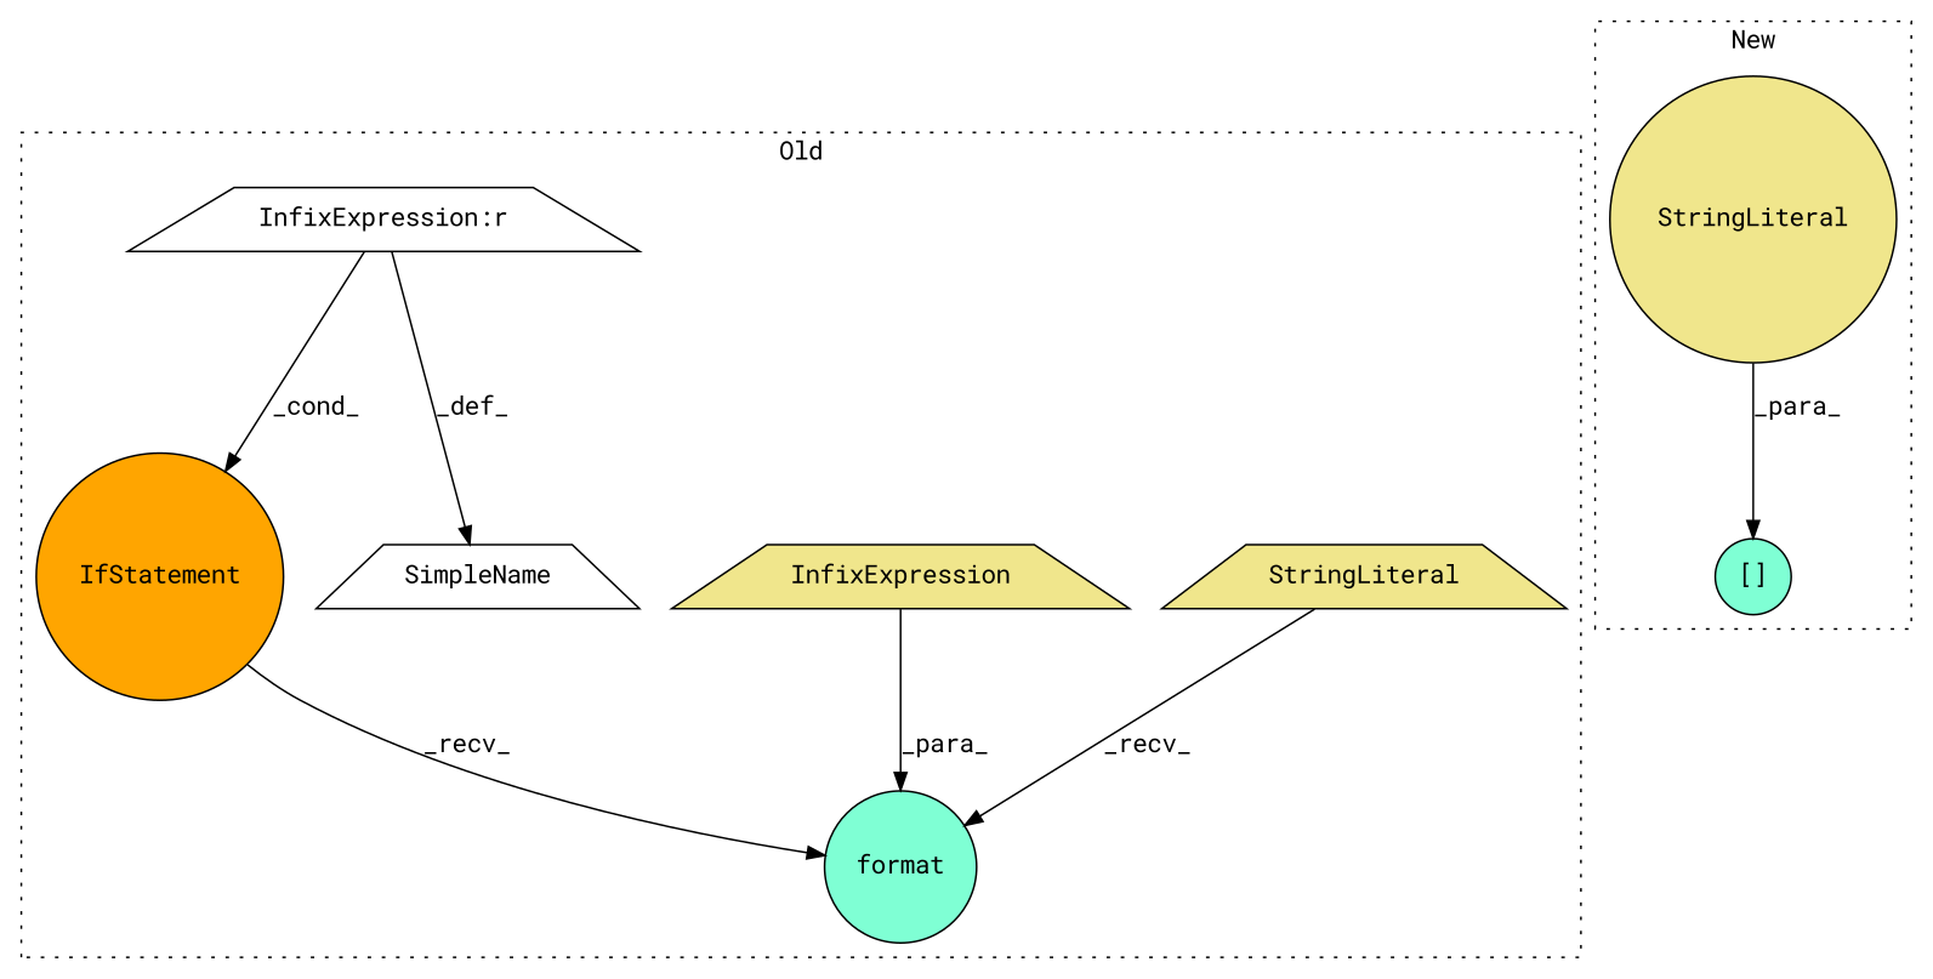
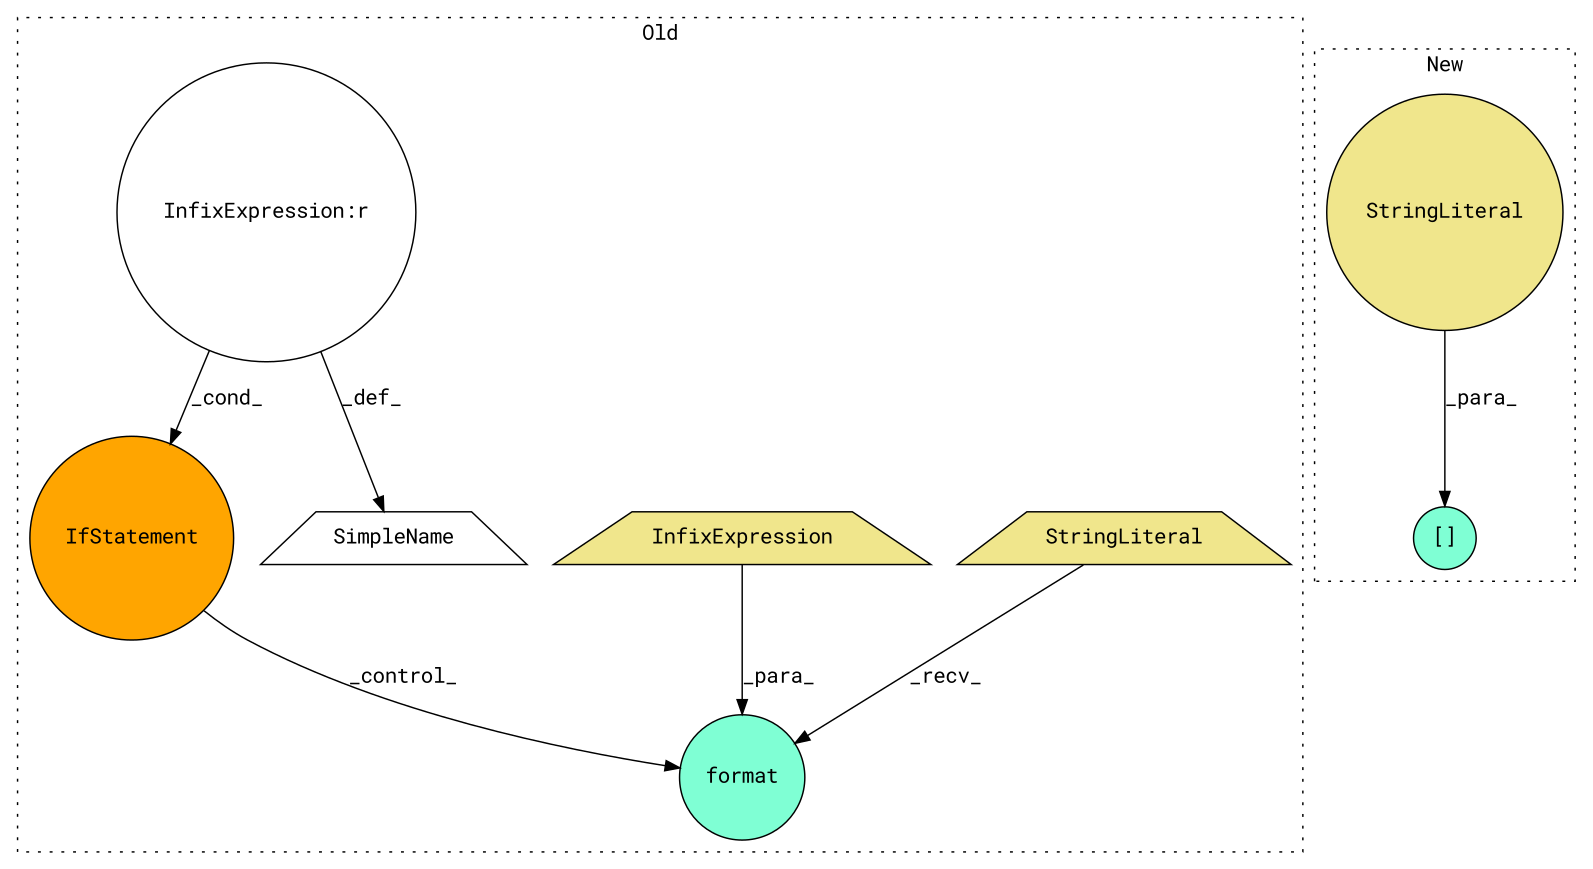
  digraph {
    fontname="Roboto Mono"
    node [a=45 fillcolor=khaki fontname="Roboto Mono" l=11 shape=circle style=filled]
    edge [fontname="Roboto Mono"]
    n1 [a=32 fillcolor=aquamarine l="7,1" label=format s="7508,7521"]
    n2 [label=StringLiteral s=7496 shape=trapezium]
    n3 [a=22 l=6 label=InfixExpression s=7515 shape=trapezium]
    n4 [a=25 fillcolor=orange l="4,2" label=IfStatement s="7338,7353"]
    n5 [a=42 fillcolor=white label=SimpleName shape=trapezium l=""]
-   n6 [a=27 fillcolor=white l=3 label="InfixExpression:r" s=7346 shape=trapezium]
+   n6 [a=27 fillcolor=white l=3 label="InfixExpression:r" s=7346]
    n7 [a=2 fillcolor=aquamarine l="16,1" label="[]" s="4739,4766"]
    n8 [label=StringLiteral s=4755]
    subgraph cluster_1 {
      label=Old
      style=dotted
      n1
      n2
      n3
      n4
      n5
      n6
    }
    subgraph cluster_2 {
      label=New
      style=dotted
      n7
      n8
    }
    n2 -> n1 [label=_recv_]
    n3 -> n1 [label=_para_]
-   n4 -> n1 [label=_recv_]
+   n4 -> n1 [label=_control_]
    n6 -> n4 [label=_cond_]
    n6 -> n5 [label=_def_]
    n8 -> n7 [label=_para_]
  }
